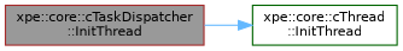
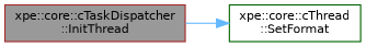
  digraph {
    rankdir=LR
    node [fontname=Helvetica fontsize=10 shape=box style=filled]
    n1 [color=brown fillcolor=grey60 fontcolor=black height=0.2 label="xpe::core::cTaskDispatcher\l::InitThread" width=0.4]
-   n2 [color=darkgreen fillcolor=white height=0.2 label="xpe::core::cThread\l::InitThread" width=0.4]
+   n2 [color=darkgreen fillcolor=white height=0.2 label="xpe::core::cThread\l::SetFormat" width=0.4]
    n1 -> n2 [color=steelblue1 fontname=Helvetica fontsize=10 labelfontname=Helvetica labelfontsize=10 style=solid]
  }
